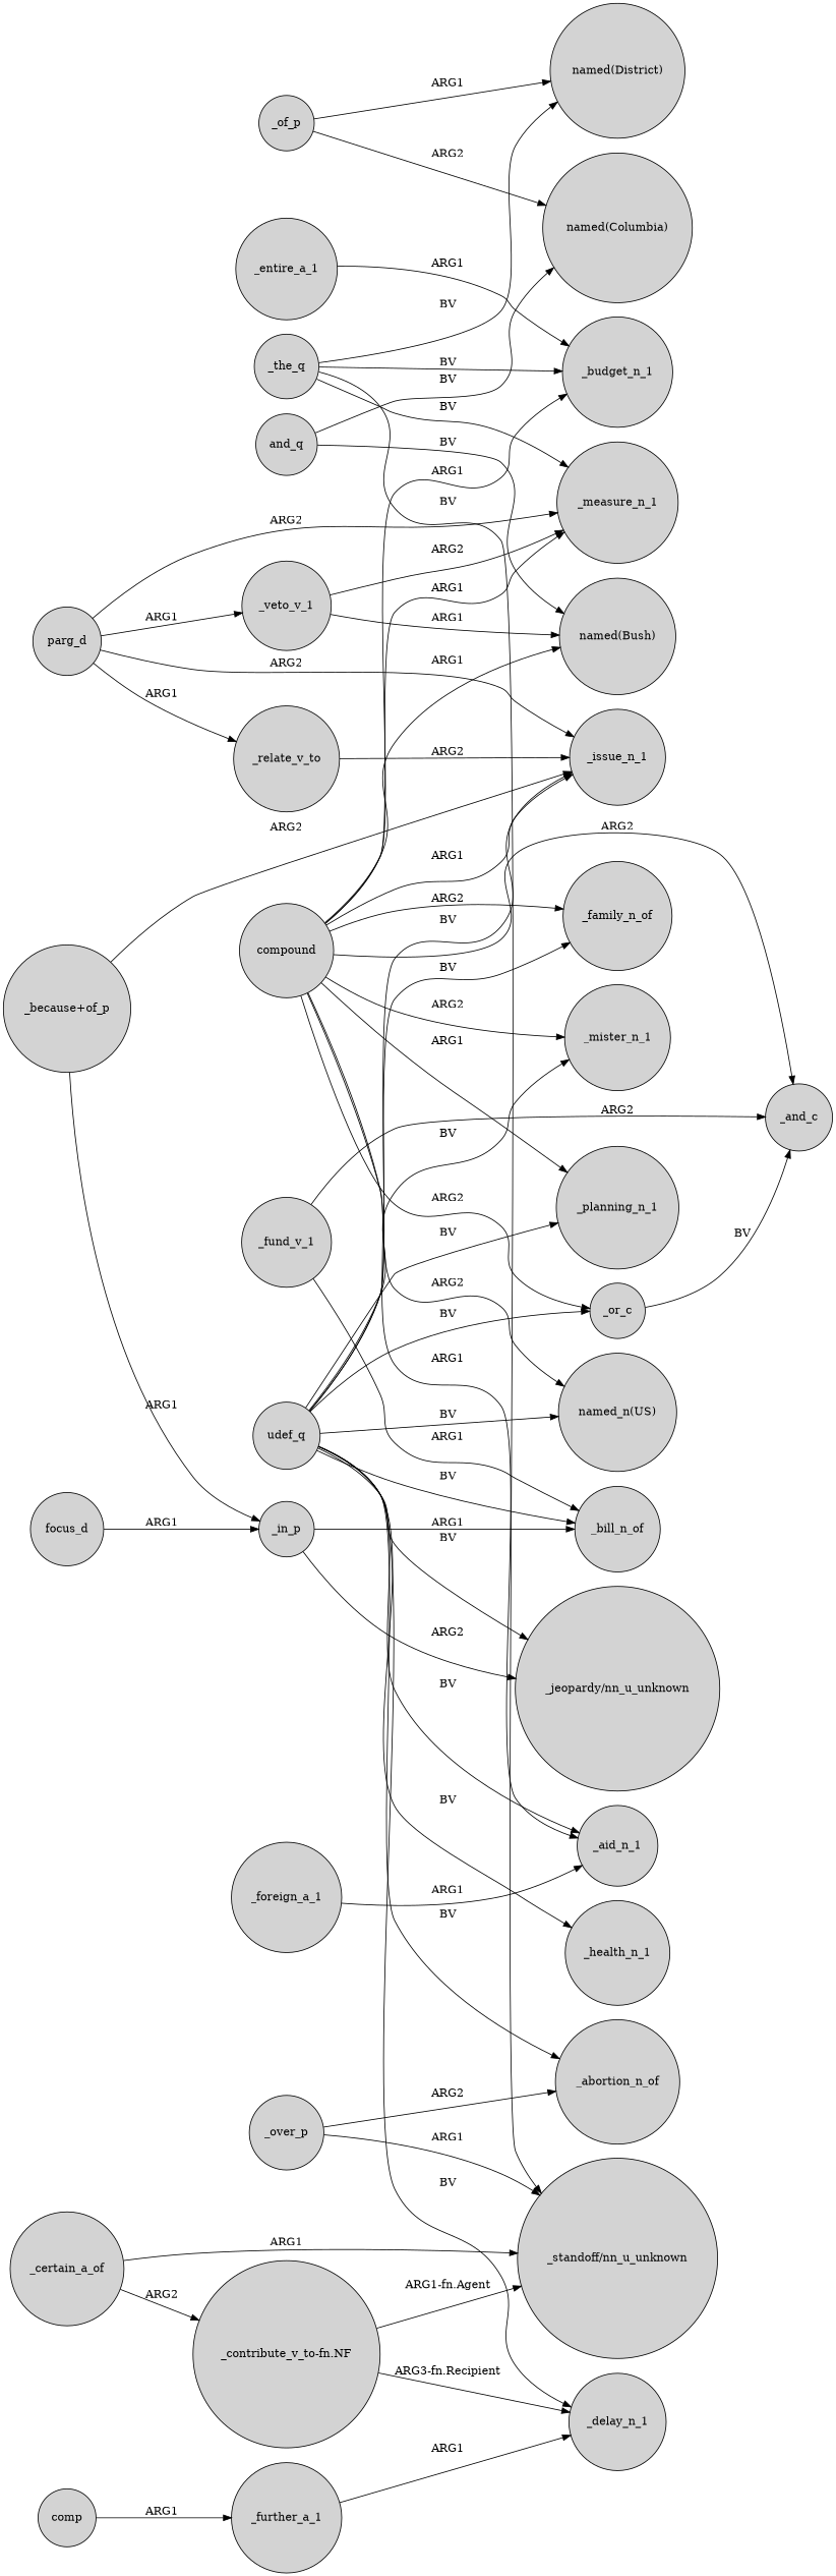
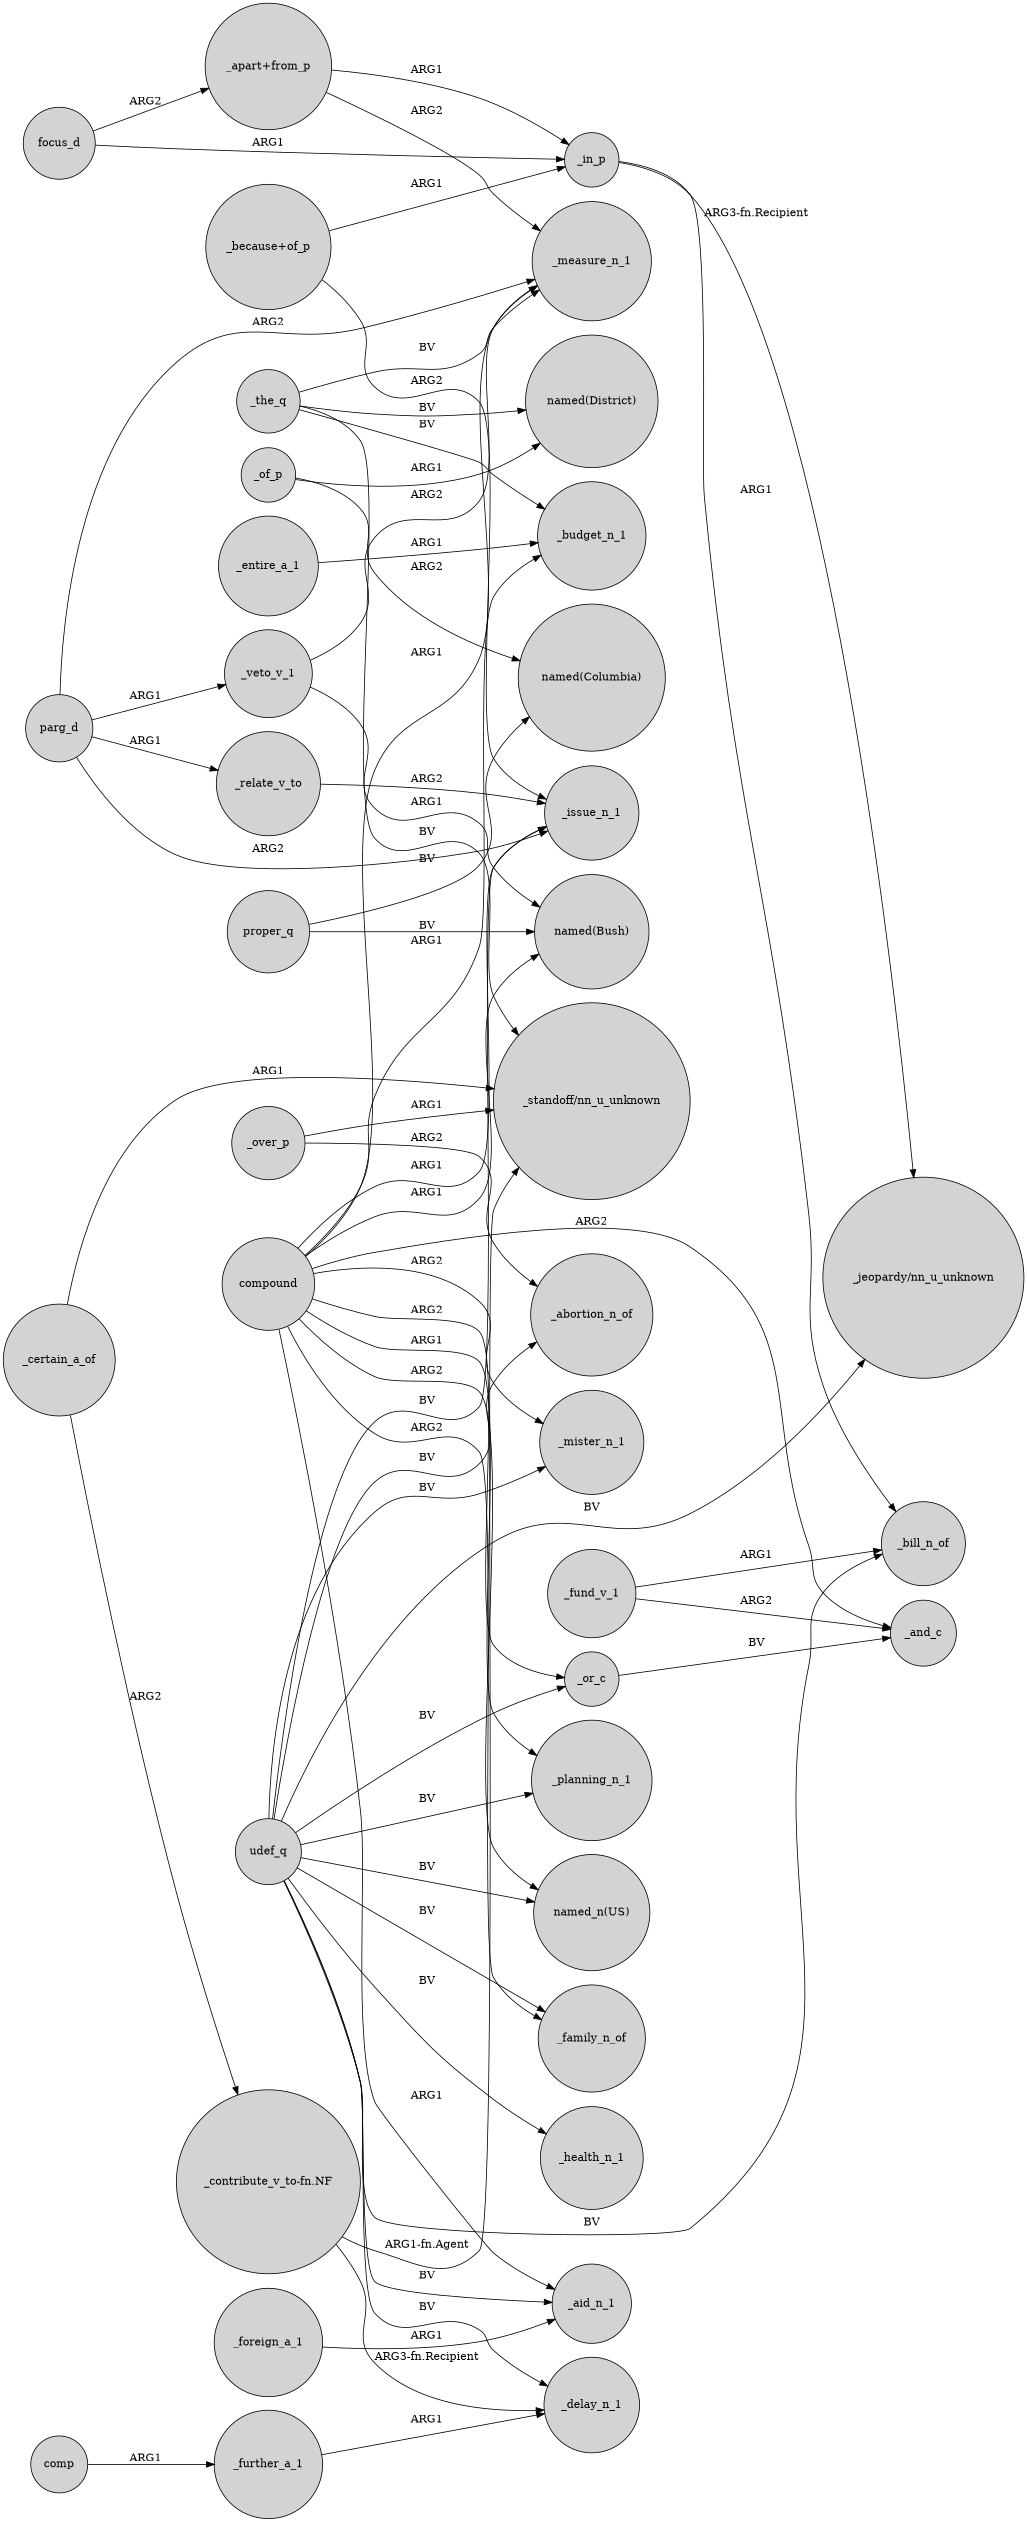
  digraph {
    rankdir=LR
    node [shape=circle style=filled]
+   "_apart+from_p"
    _in_p
    _measure_n_1
    _bill_n_of
    "_jeopardy/nn_u_unknown"
    compound
    _or_c
    "named_n(US)"
    _budget_n_1
    _mister_n_1
    _planning_n_1
    _family_n_of
    _and_c
    _aid_n_1
    "named(Bush)"
    _issue_n_1
    "_contribute_v_to-fn.NF"
    "_standoff/nn_u_unknown"
    _delay_n_1
    _the_q
    "named(District)"
    _certain_a_of
    parg_d
    _veto_v_1
    _relate_v_to
    udef_q
    _health_n_1
    _abortion_n_of
    _fund_v_1
    _of_p
    "named(Columbia)"
    _further_a_1
-   proper_q [label=and_q]
+   proper_q
    "_because+of_p"
    comp
    _foreign_a_1
    _over_p
    focus_d
    _entire_a_1
+   "_apart+from_p" -> _in_p [label=ARG1]
+   "_apart+from_p" -> _measure_n_1 [label=ARG2]
    _in_p -> _bill_n_of [label=ARG1]
-   _in_p -> "_jeopardy/nn_u_unknown" [label=ARG2]
+   _in_p -> "_jeopardy/nn_u_unknown" [label="ARG3-fn.Recipient"]
    compound -> _measure_n_1 [label=ARG1]
    compound -> _or_c [label=ARG2]
    compound -> "named_n(US)" [label=ARG2]
    compound -> _budget_n_1 [label=ARG1]
    compound -> _mister_n_1 [label=ARG2]
    compound -> _planning_n_1 [label=ARG1]
    compound -> _family_n_of [label=ARG2]
    compound -> _and_c [label=ARG2]
    compound -> _aid_n_1 [label=ARG1]
    compound -> "named(Bush)" [label=ARG1]
    compound -> _issue_n_1 [label=ARG1]
    _or_c -> _and_c [label=BV]
    "_contribute_v_to-fn.NF" -> "_standoff/nn_u_unknown" [label="ARG1-fn.Agent"]
    "_contribute_v_to-fn.NF" -> _delay_n_1 [label="ARG3-fn.Recipient"]
    _the_q -> _measure_n_1 [label=BV]
    _the_q -> _budget_n_1 [label=BV]
    _the_q -> "_standoff/nn_u_unknown" [label=BV]
    _the_q -> "named(District)" [label=BV]
    _certain_a_of -> "_contribute_v_to-fn.NF" [label=ARG2]
    _certain_a_of -> "_standoff/nn_u_unknown" [label=ARG1]
    parg_d -> _measure_n_1 [label=ARG2]
    parg_d -> _issue_n_1 [label=ARG2]
    parg_d -> _veto_v_1 [label=ARG1]
    parg_d -> _relate_v_to [label=ARG1]
    _veto_v_1 -> _measure_n_1 [label=ARG2]
    _veto_v_1 -> "named(Bush)" [label=ARG1]
    _relate_v_to -> _issue_n_1 [label=ARG2]
    udef_q -> _bill_n_of [label=BV]
    udef_q -> "_jeopardy/nn_u_unknown" [label=BV]
    udef_q -> _or_c [label=BV]
    udef_q -> "named_n(US)" [label=BV]
    udef_q -> _mister_n_1 [label=BV]
    udef_q -> _planning_n_1 [label=BV]
    udef_q -> _family_n_of [label=BV]
    udef_q -> _aid_n_1 [label=BV]
    udef_q -> _issue_n_1 [label=BV]
    udef_q -> _delay_n_1 [label=BV]
    udef_q -> _health_n_1 [label=BV]
    udef_q -> _abortion_n_of [label=BV]
    _fund_v_1 -> _bill_n_of [label=ARG1]
    _fund_v_1 -> _and_c [label=ARG2]
    _of_p -> "named(District)" [label=ARG1]
    _of_p -> "named(Columbia)" [label=ARG2]
    _further_a_1 -> _delay_n_1 [label=ARG1]
    proper_q -> "named(Bush)" [label=BV]
    proper_q -> "named(Columbia)" [label=BV]
    "_because+of_p" -> _in_p [label=ARG1]
    "_because+of_p" -> _issue_n_1 [label=ARG2]
    comp -> _further_a_1 [label=ARG1]
    _foreign_a_1 -> _aid_n_1 [label=ARG1]
    _over_p -> "_standoff/nn_u_unknown" [label=ARG1]
    _over_p -> _abortion_n_of [label=ARG2]
+   focus_d -> "_apart+from_p" [label=ARG2]
    focus_d -> _in_p [label=ARG1]
    _entire_a_1 -> _budget_n_1 [label=ARG1]
  }
